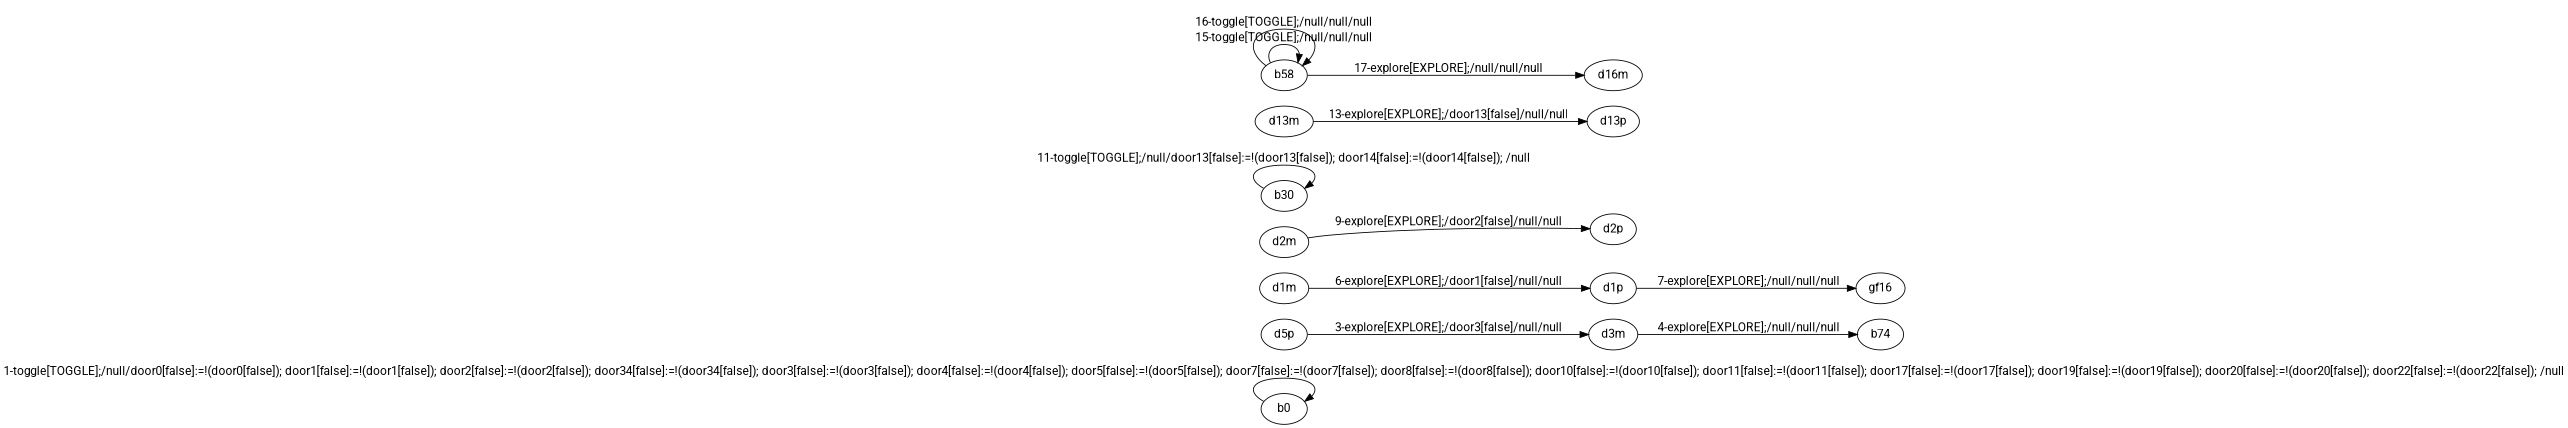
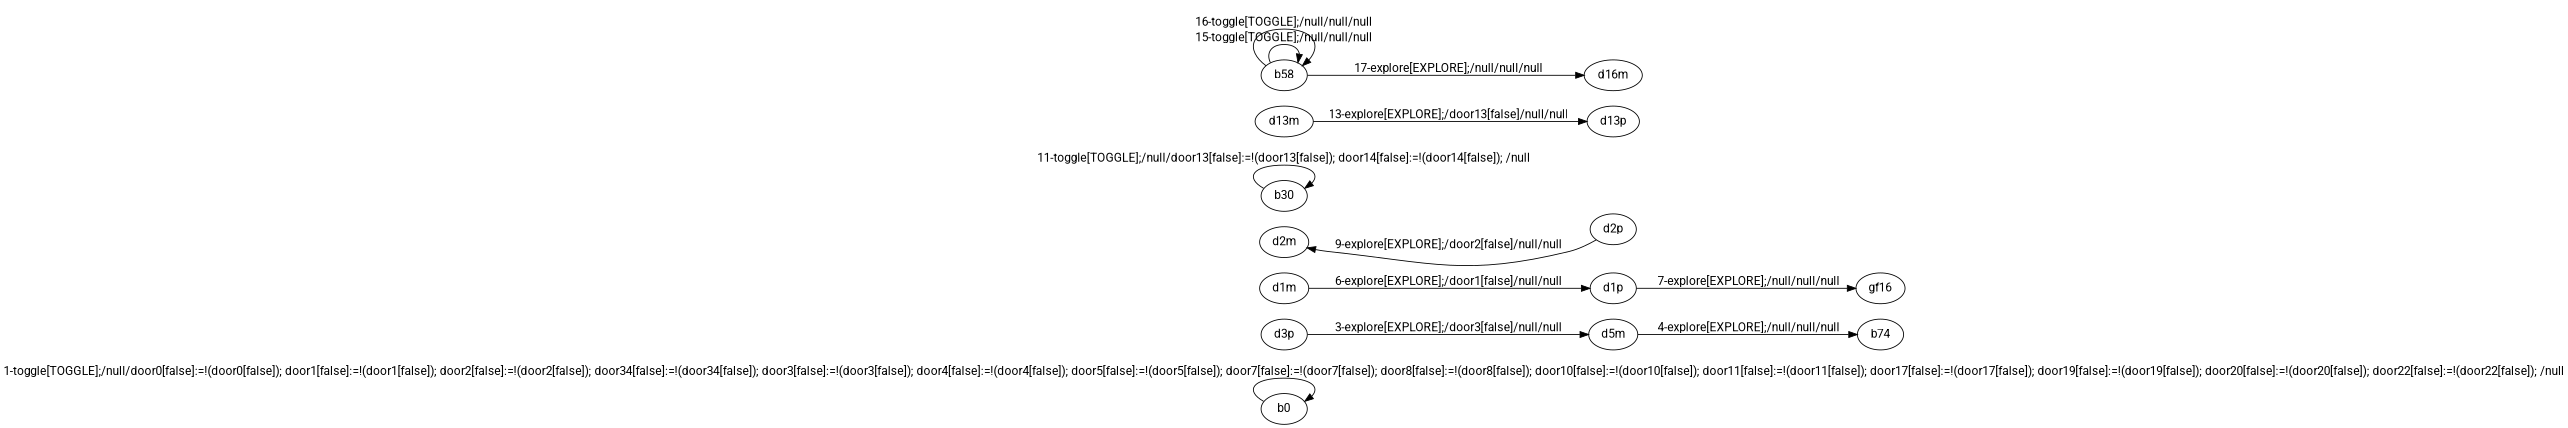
  digraph {
    fontname=Roboto
    rankdir=LR
    node [fontname=Roboto]
    edge [fontname=Roboto]
    b0
-   d3p [label=d5p]
-   d3m
+   d3p
+   d3m [label=d5m]
    b74
    d1m
    d1p
    gf16
    d2m
    d2p
    b30
    d13m
    d13p
    b58
    d16m
    b0 -> b0 [label="1-toggle[TOGGLE];/null/door0[false]:=!(door0[false]); door1[false]:=!(door1[false]); door2[false]:=!(door2[false]); door34[false]:=!(door34[false]); door3[false]:=!(door3[false]); door4[false]:=!(door4[false]); door5[false]:=!(door5[false]); door7[false]:=!(door7[false]); door8[false]:=!(door8[false]); door10[false]:=!(door10[false]); door11[false]:=!(door11[false]); door17[false]:=!(door17[false]); door19[false]:=!(door19[false]); door20[false]:=!(door20[false]); door22[false]:=!(door22[false]); /null"]
    d3p -> d3m [label="3-explore[EXPLORE];/door3[false]/null/null"]
    d3m -> b74 [label="4-explore[EXPLORE];/null/null/null"]
    d1m -> d1p [label="6-explore[EXPLORE];/door1[false]/null/null"]
    d1p -> gf16 [label="7-explore[EXPLORE];/null/null/null"]
-   d2m -> d2p [label="9-explore[EXPLORE];/door2[false]/null/null"]
+   d2p -> d2m [label="9-explore[EXPLORE];/door2[false]/null/null"]
    b30 -> b30 [label="11-toggle[TOGGLE];/null/door13[false]:=!(door13[false]); door14[false]:=!(door14[false]); /null"]
    d13m -> d13p [label="13-explore[EXPLORE];/door13[false]/null/null"]
    b58 -> b58 [label="15-toggle[TOGGLE];/null/null/null"]
    b58 -> b58 [label="16-toggle[TOGGLE];/null/null/null"]
    b58 -> d16m [label="17-explore[EXPLORE];/null/null/null"]
  }
